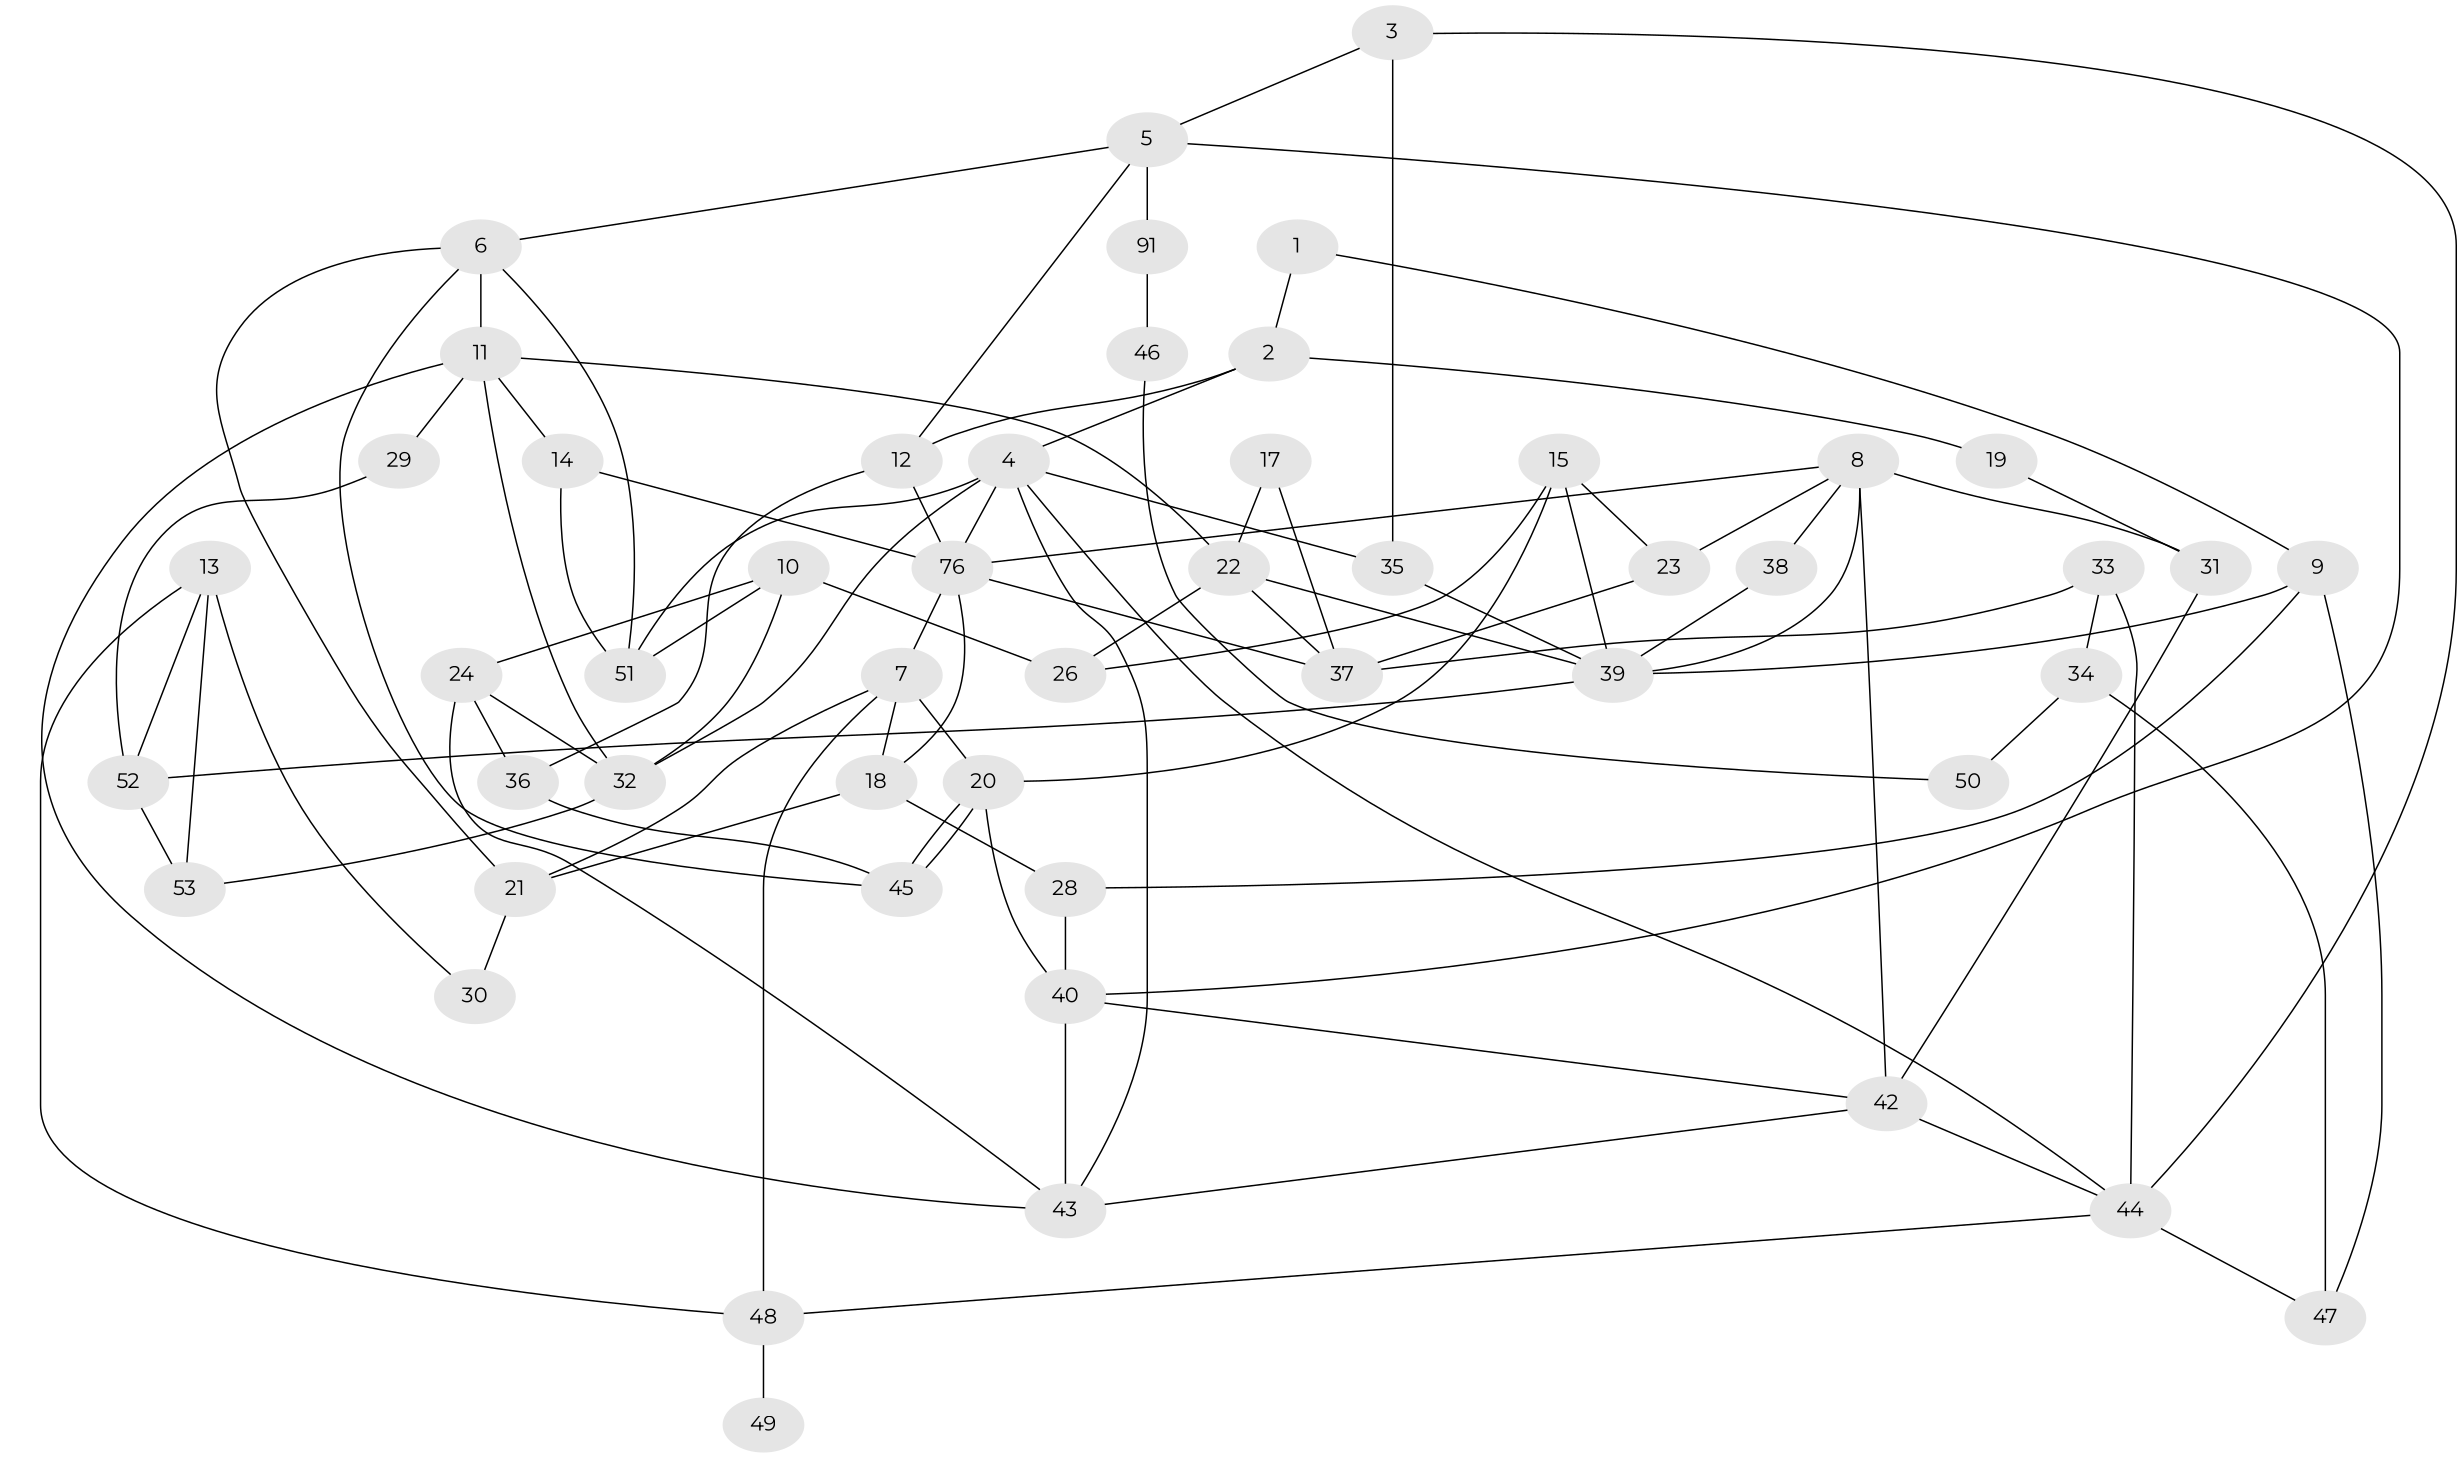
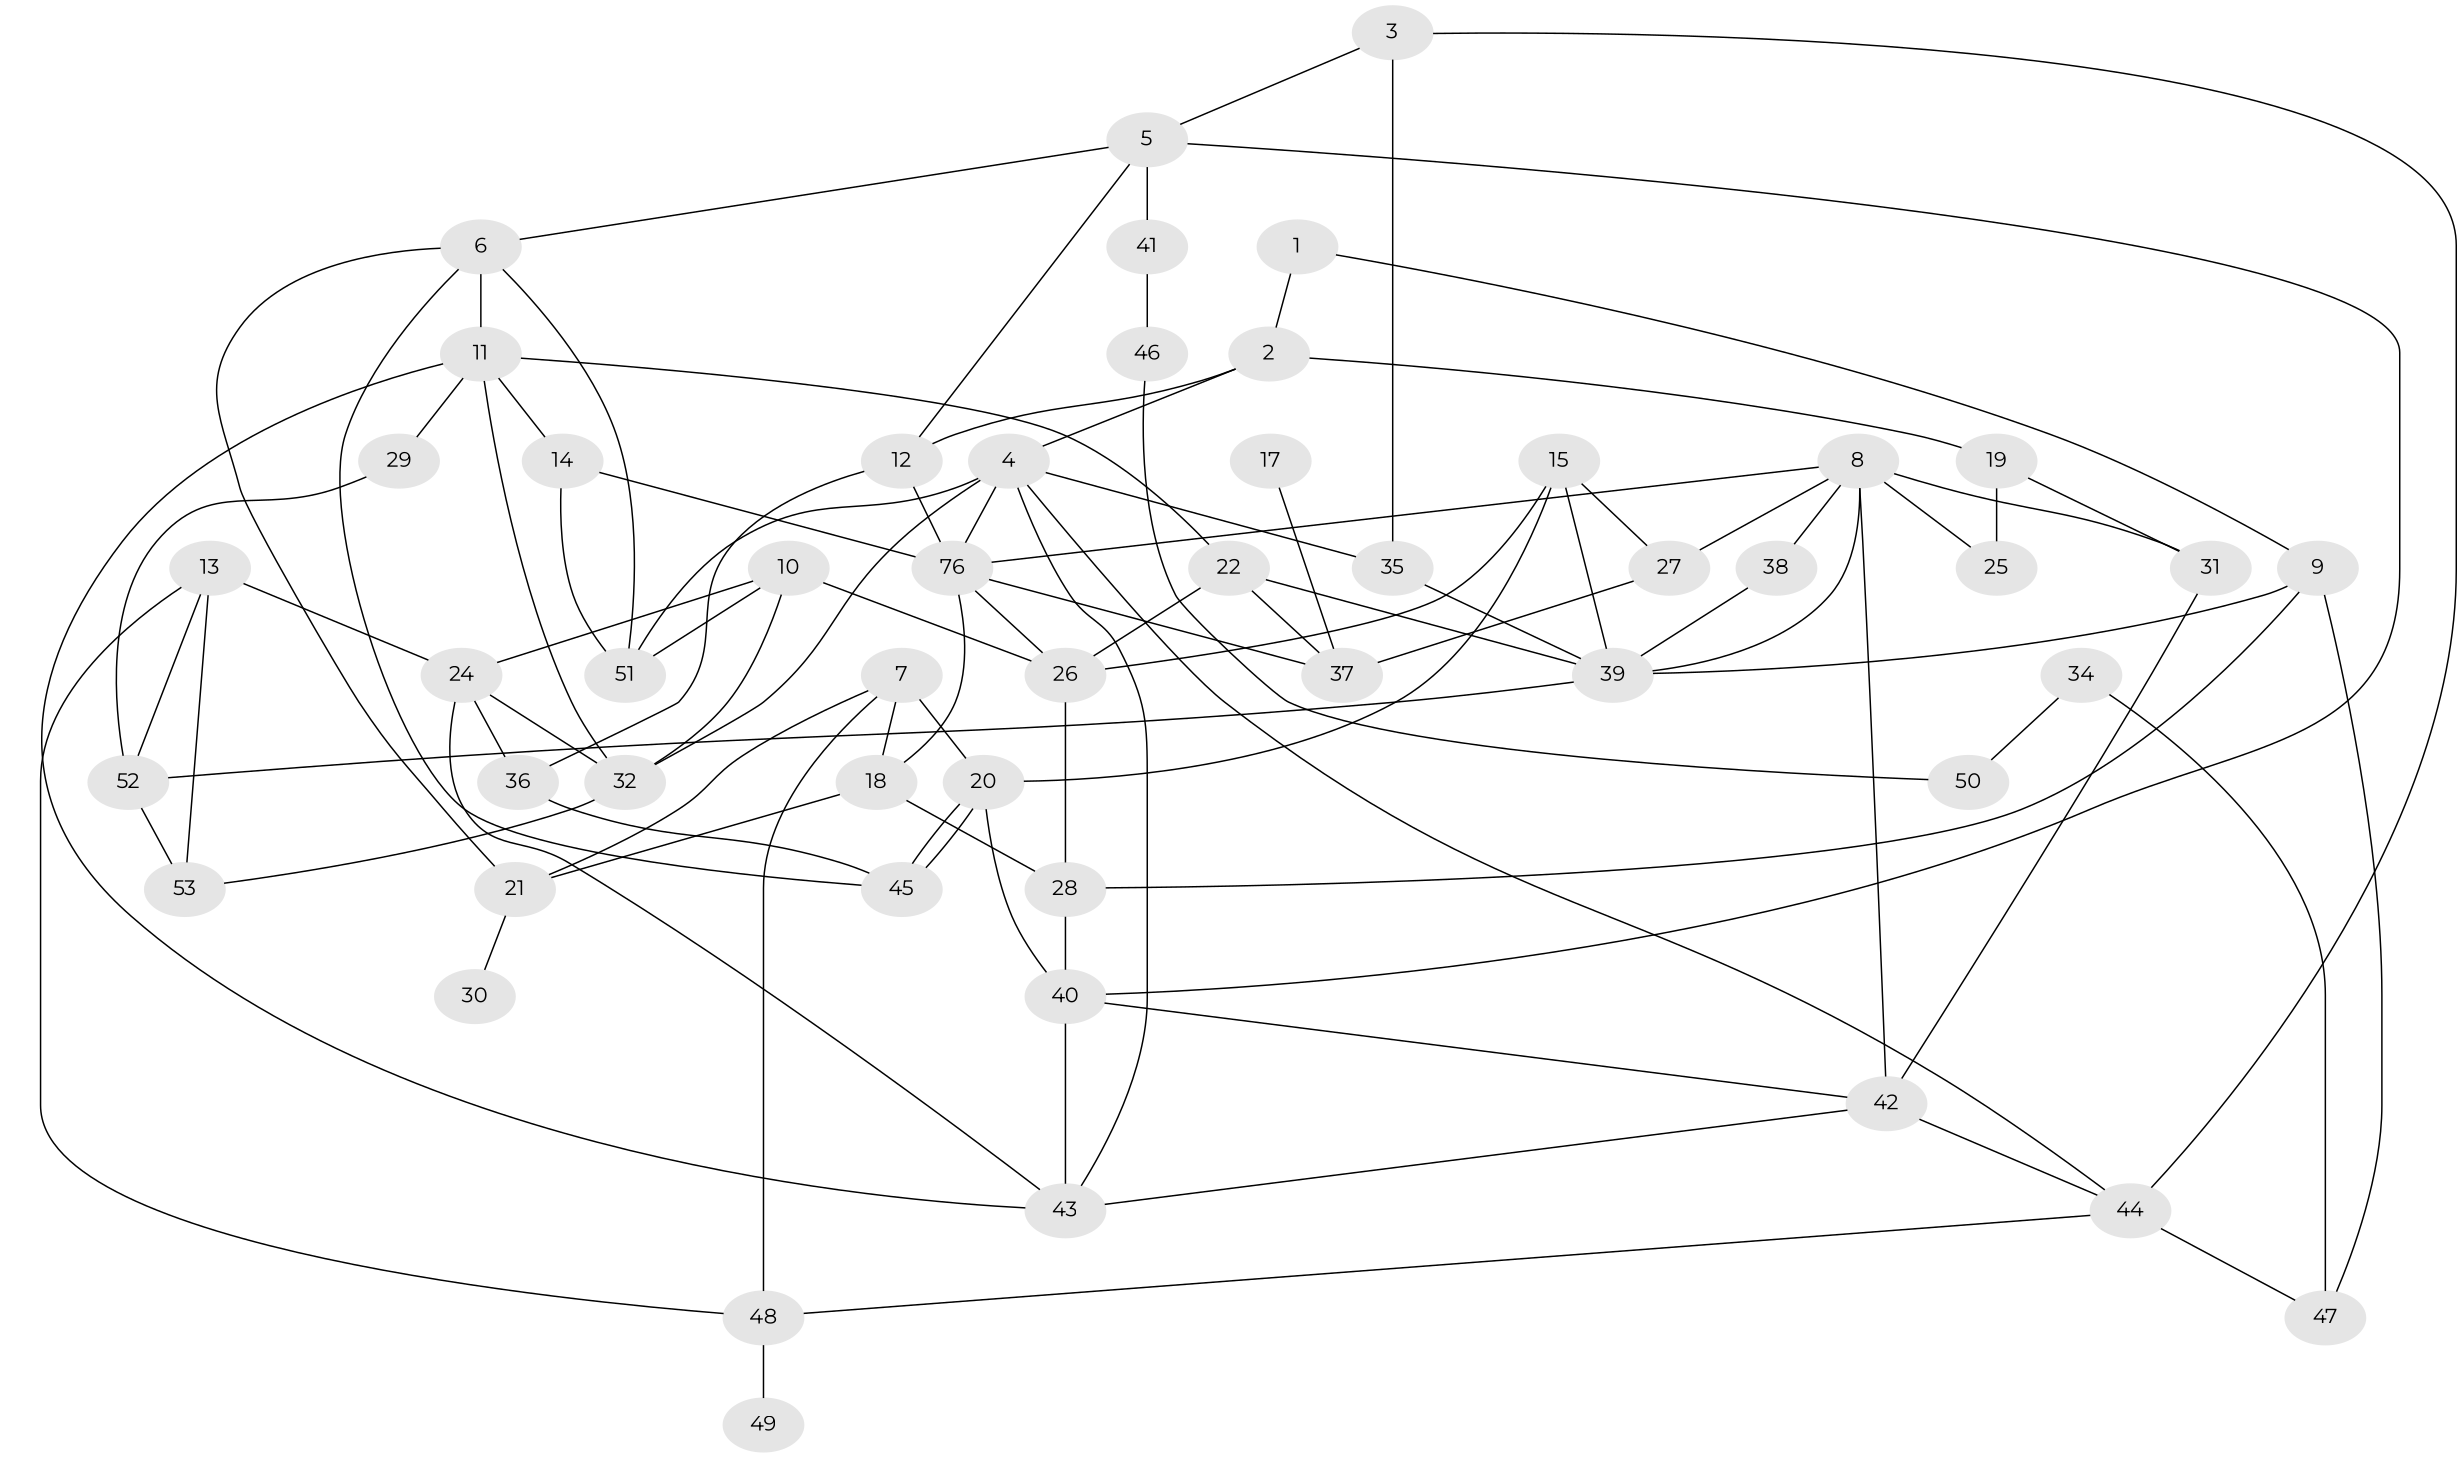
  graph {
    fontname=Montserrat
    node [color=gray90 fontname=Montserrat style=filled]
    edge [fontname=Montserrat]
    1
    2
    9
    4
    12
    19
    39
    28
    47
    35
    44
    n12 [label=76]
    32
    43
    51
    36
+   25
    31
    46
    50
    3
    5
    6
    40
-   41 [label=91]
+   41
    48
    18
    26
    37
    53
    11
    21
    45
    42
    14
    22
    29
    30
    7
    20
    49
    8
-   23
+   23 [label=27]
    38
    52
    10
    24
    13
    15
    17
    34
-   33
    1 -- 2
    1 -- 9
    2 -- 4
    2 -- 12
    2 -- 19
    9 -- 39
    9 -- 28
    9 -- 47
    4 -- 35
    4 -- 44
    4 -- n12
    4 -- 32
    4 -- 43
    4 -- 51
    12 -- n12
    12 -- 36
+   19 -- 25
    19 -- 31
    39 -- 52
    28 -- 40
    35 -- 39
    44 -- 47
    44 -- 48
    n12 -- 18
-   n12 -- 7
+   n12 -- 26
    n12 -- 37
    32 -- 53
    36 -- 45
    31 -- 42
    46 -- 50
    3 -- 35
    3 -- 44
    3 -- 5
    5 -- 12
    5 -- 6
    5 -- 40
    5 -- 41
    6 -- 51
    6 -- 11
    6 -- 21
    6 -- 45
    40 -- 43
    40 -- 42
    41 -- 46
    48 -- 49
    18 -- 28
    18 -- 21
+   26 -- 28
    11 -- 32
    11 -- 43
    11 -- 14
    11 -- 22
    11 -- 29
    21 -- 30
    42 -- 44
    42 -- 43
    14 -- n12
    14 -- 51
    22 -- 39
    22 -- 26
    22 -- 37
    29 -- 52
    7 -- 48
    7 -- 18
    7 -- 21
    7 -- 20
    20 -- 40
    20 -- 45
    20 -- 45
    8 -- 39
    8 -- n12
+   8 -- 25
    8 -- 31
    8 -- 42
    8 -- 23
    8 -- 38
    23 -- 37
    38 -- 39
    52 -- 53
    10 -- 32
    10 -- 51
    10 -- 26
    10 -- 24
    24 -- 32
    24 -- 43
    24 -- 36
    13 -- 48
    13 -- 53
-   13 -- 30
+   13 -- 24
    13 -- 52
    15 -- 39
    15 -- 26
    15 -- 20
    15 -- 23
    17 -- 37
-   17 -- 22
    34 -- 47
    34 -- 50
-   33 -- 44
-   33 -- 37
-   33 -- 34
  }
